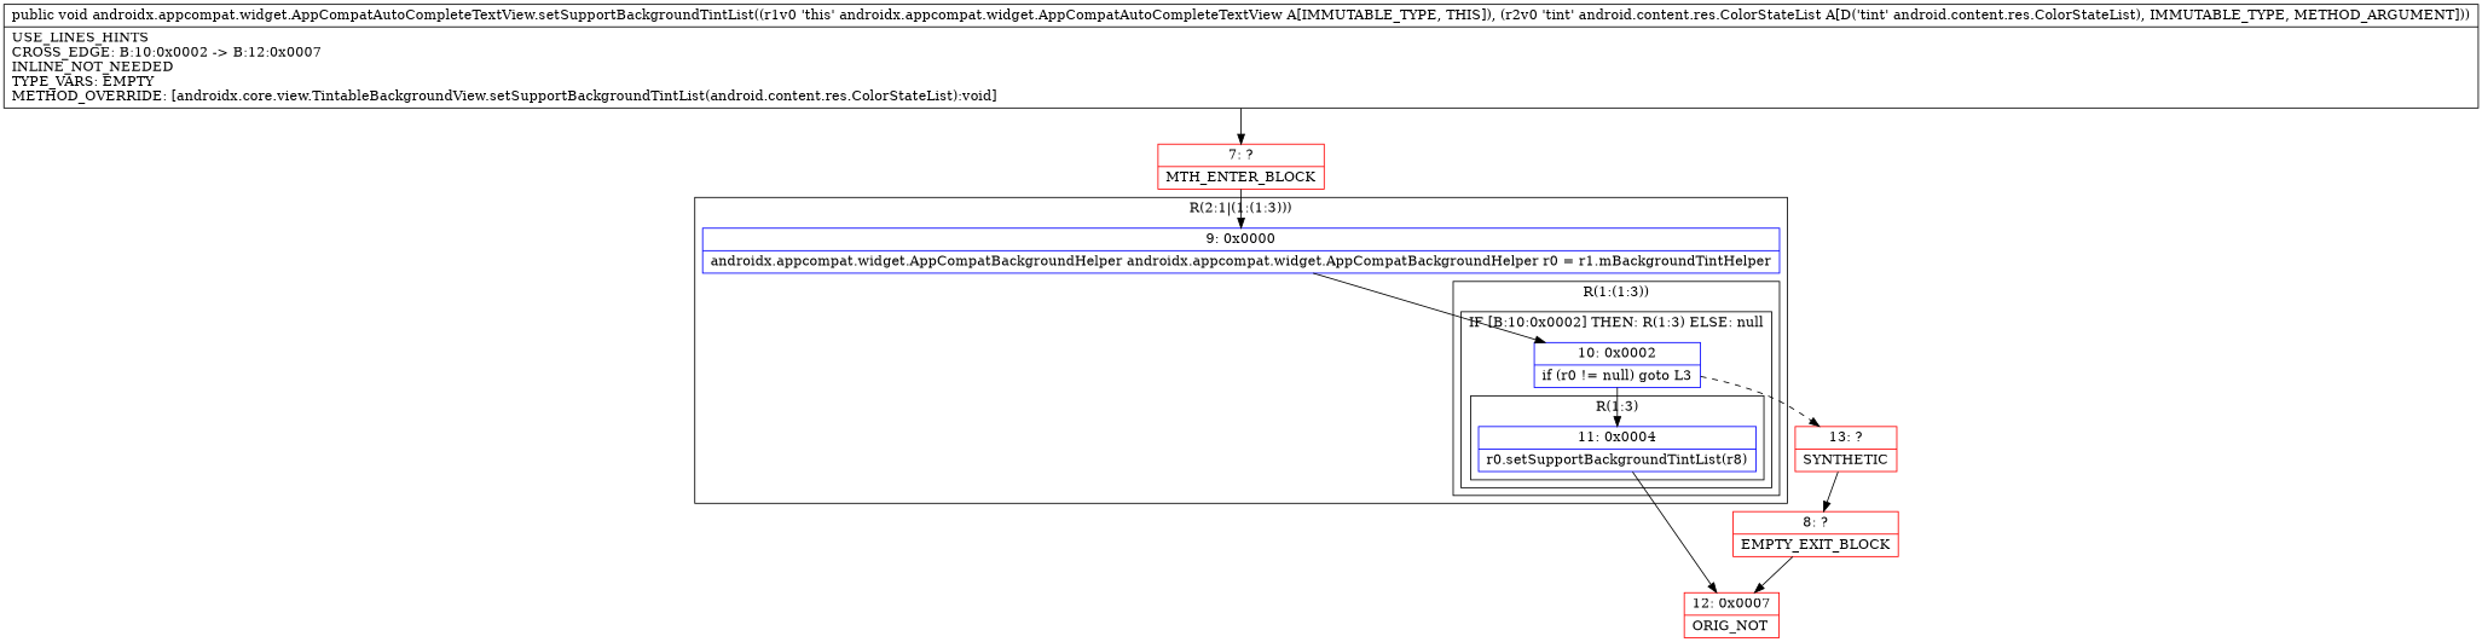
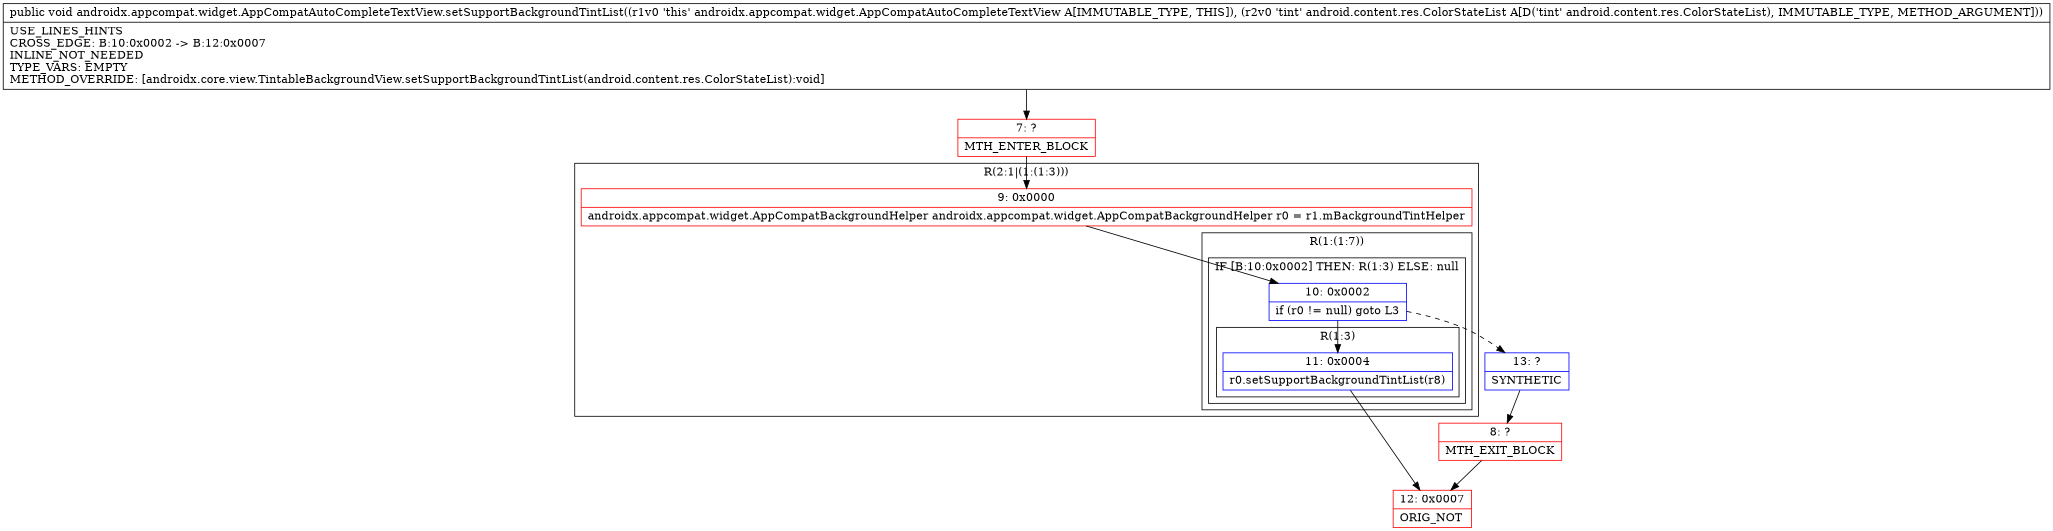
  digraph {
    node [color=red shape=record]
    n1 [color=blue label="{11\:\ 0x0004|r0.setSupportBackgroundTintList(r8)\l}"]
    n2 [color=blue label="{10\:\ 0x0002|if (r0 != null) goto L3\l}"]
-   n3 [color=blue label="{9\:\ 0x0000|androidx.appcompat.widget.AppCompatBackgroundHelper androidx.appcompat.widget.AppCompatBackgroundHelper r0 = r1.mBackgroundTintHelper\l}"]
+   n3 [label="{9\:\ 0x0000|androidx.appcompat.widget.AppCompatBackgroundHelper androidx.appcompat.widget.AppCompatBackgroundHelper r0 = r1.mBackgroundTintHelper\l}"]
    n4 [label="{12\:\ 0x0007|ORIG_NOT\l}"]
-   n5 [label="{13\:\ ?|SYNTHETIC\l}"]
-   n6 [label="{8\:\ ?|EMPTY_EXIT_BLOCK\l}"]
+   n5 [color=blue label="{13\:\ ?|SYNTHETIC\l}"]
+   n6 [label="{8\:\ ?|MTH_EXIT_BLOCK\l}"]
    n7 [label="{7\:\ ?|MTH_ENTER_BLOCK\l}"]
    n8 [label="{public void androidx.appcompat.widget.AppCompatAutoCompleteTextView.setSupportBackgroundTintList((r1v0 'this' androidx.appcompat.widget.AppCompatAutoCompleteTextView A[IMMUTABLE_TYPE, THIS]), (r2v0 'tint' android.content.res.ColorStateList A[D('tint' android.content.res.ColorStateList), IMMUTABLE_TYPE, METHOD_ARGUMENT]))  | USE_LINES_HINTS\lCROSS_EDGE: B:10:0x0002 \-\> B:12:0x0007\lINLINE_NOT_NEEDED\lTYPE_VARS: EMPTY\lMETHOD_OVERRIDE: [androidx.core.view.TintableBackgroundView.setSupportBackgroundTintList(android.content.res.ColorStateList):void]\l}" color=""]
    subgraph cluster_1 {
      label="R(2:1|(1:(1:3)))"
      n3
      subgraph cluster_2 {
-       label="R(1:(1:3))"
+       label="R(1:(1:7))"
        subgraph cluster_3 {
          label="IF [B:10:0x0002] THEN: R(1:3) ELSE: null"
          n2
          subgraph cluster_4 {
            label="R(1:3)"
            n1
          }
        }
      }
    }
    n1 -> n4
    n2 -> n1
    n2 -> n5 [style=dashed]
    n3 -> n2
    n5 -> n6
    n6 -> n4
    n7 -> n3
    n8 -> n7
  }
